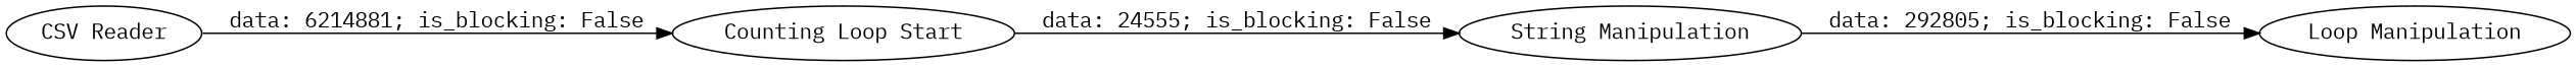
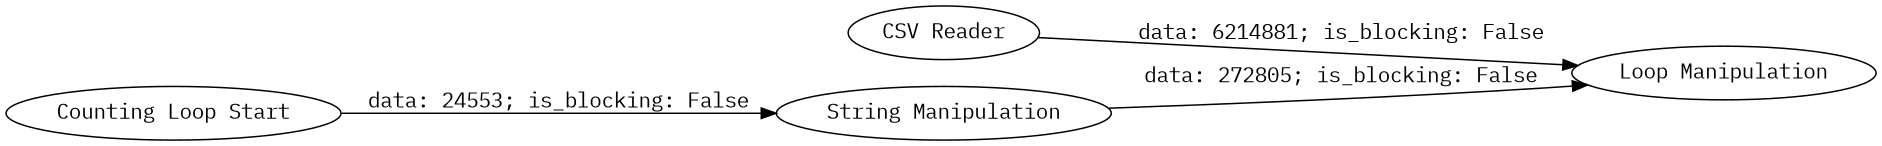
  digraph {
    fontname="IBM Plex Mono"
    rankdir=LR
    node [fontname="IBM Plex Mono"]
    edge [fontname="IBM Plex Mono"]
    n1 [label="String Manipulation"]
    n2 [label="Loop Manipulation"]
    n3 [label="CSV Reader"]
    n4 [label="Counting Loop Start"]
-   n1 -> n2 [label="data: 292805; is_blocking: False"]
-   n3 -> n4 [label="data: 6214881; is_blocking: False"]
-   n4 -> n1 [label="data: 24555; is_blocking: False"]
+   n1 -> n2 [label="data: 272805; is_blocking: False"]
+   n3 -> n2 [label="data: 6214881; is_blocking: False"]
+   n4 -> n1 [label="data: 24553; is_blocking: False"]
  }
